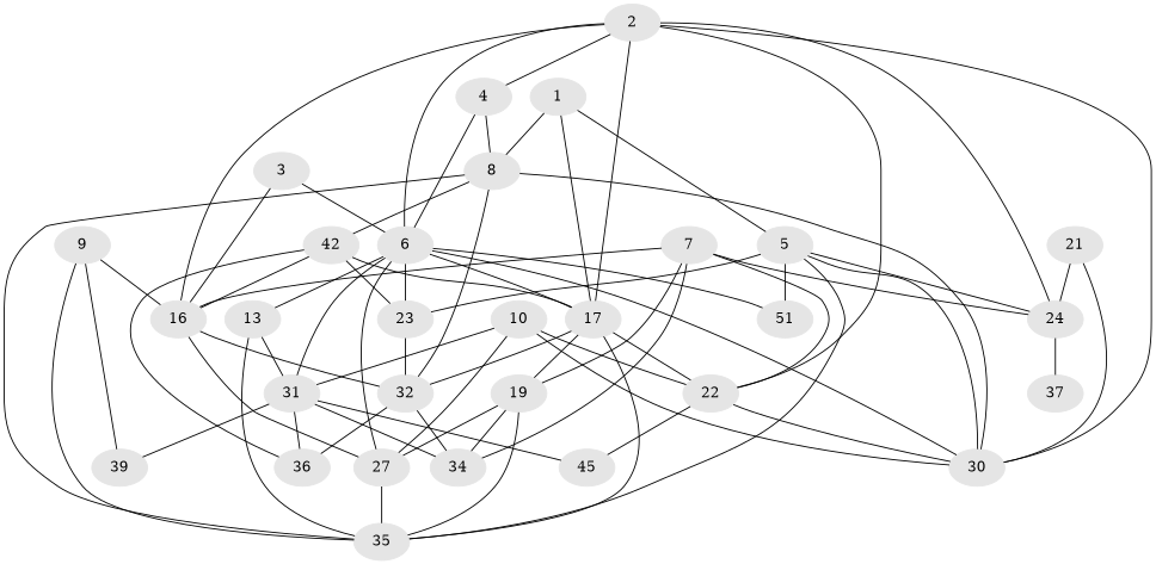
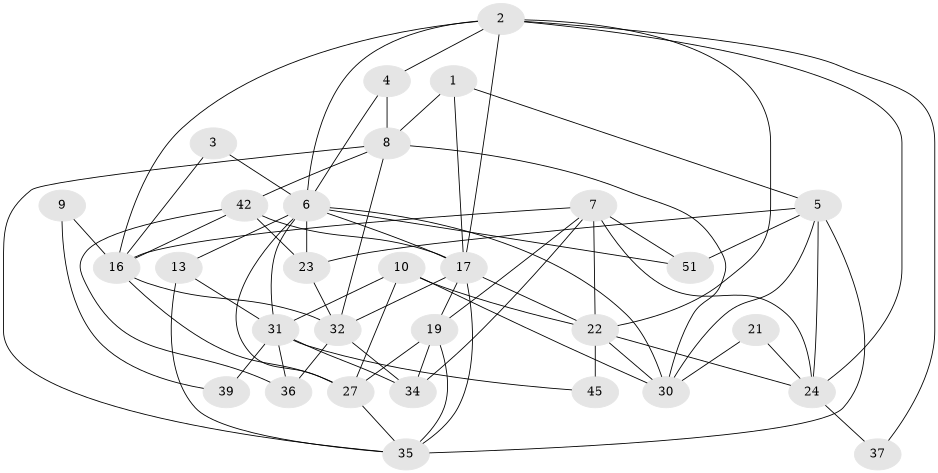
  graph {
    node [color=gray90 style=filled]
    5 [super="+20"]
    23 [super="+25"]
    24 [super="+50"]
    30 [super="+38"]
    35 [super="+44"]
    51 [super="+52"]
    1
    8 [super="+42"]
    17 [super="+47"]
    n10 [label=42 super="+49"]
    32 [super="+48"]
    22 [super="+26"]
    19 [super="+28"]
    2 [super="+46"]
    4 [super="+14"]
    6 [super="+11"]
    16 [super="+33"]
    37
    13
    27 [super="+43"]
    31 [super="+41"]
    45
    3
    34 [super="+40"]
    39
    36
    7 [super="+15"]
    9 [super="+29"]
    10
    21
    5 -- 23
    5 -- 24
    5 -- 30
    5 -- 35
    5 -- 51
    23 -- 32
    24 -- 37
    1 -- 5
    1 -- 8
    1 -- 17
    8 -- 30
    8 -- 35
    8 -- n10
    8 -- 32
    17 -- 35
    17 -- 32
    17 -- 22
    17 -- 19
    n10 -- 23
    n10 -- 17
    n10 -- 16
    n10 -- 36
    32 -- 34
    32 -- 36 [weight=2]
+   22 -- 24
    22 -- 30
    22 -- 45
    19 -- 35
    19 -- 27
    19 -- 34
    2 -- 24
    2 -- 17
    2 -- 22
    2 -- 4
    2 -- 6
    2 -- 16
-   2 -- 30
+   2 -- 37
    4 -- 8
    4 -- 6
    6 -- 23
    6 -- 30
    6 -- 51
    6 -- 17
    6 -- 13
    6 -- 27
    6 -- 31
    16 -- 32
    16 -- 27
    13 -- 35
    13 -- 31
    27 -- 35
    31 -- 45
    31 -- 34
    31 -- 39
    31 -- 36
    3 -- 6
    3 -- 16
    7 -- 24
+   7 -- 51 [weight=2]
    7 -- 22
    7 -- 19 [weight=2]
    7 -- 16
    7 -- 34
-   9 -- 35
    9 -- 16
    9 -- 39
    10 -- 30
    10 -- 22
    10 -- 27
    10 -- 31
    21 -- 24
    21 -- 30
  }
